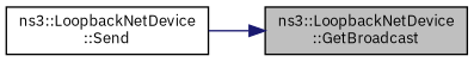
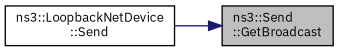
  digraph {
    rankdir=RL
    fontname="IBM Plex Sans"
    node [color=black fontname="IBM Plex Sans" fontsize=10 shape=record style=filled]
-   n1 [fillcolor=grey75 fontcolor=black height=0.2 label="ns3::LoopbackNetDevice\l::GetBroadcast" width=0.4]
+   n1 [fillcolor=grey75 fontcolor=black height=0.2 label="ns3::Send\l::GetBroadcast" width=0.4]
    n2 [fillcolor=white height=0.2 label="ns3::LoopbackNetDevice\l::Send" width=0.4]
    n1 -> n2 [color=midnightblue dir=back fontname="IBM Plex Sans" fontsize=10 labelfontname=Helvetica labelfontsize=10 style=solid]
  }
